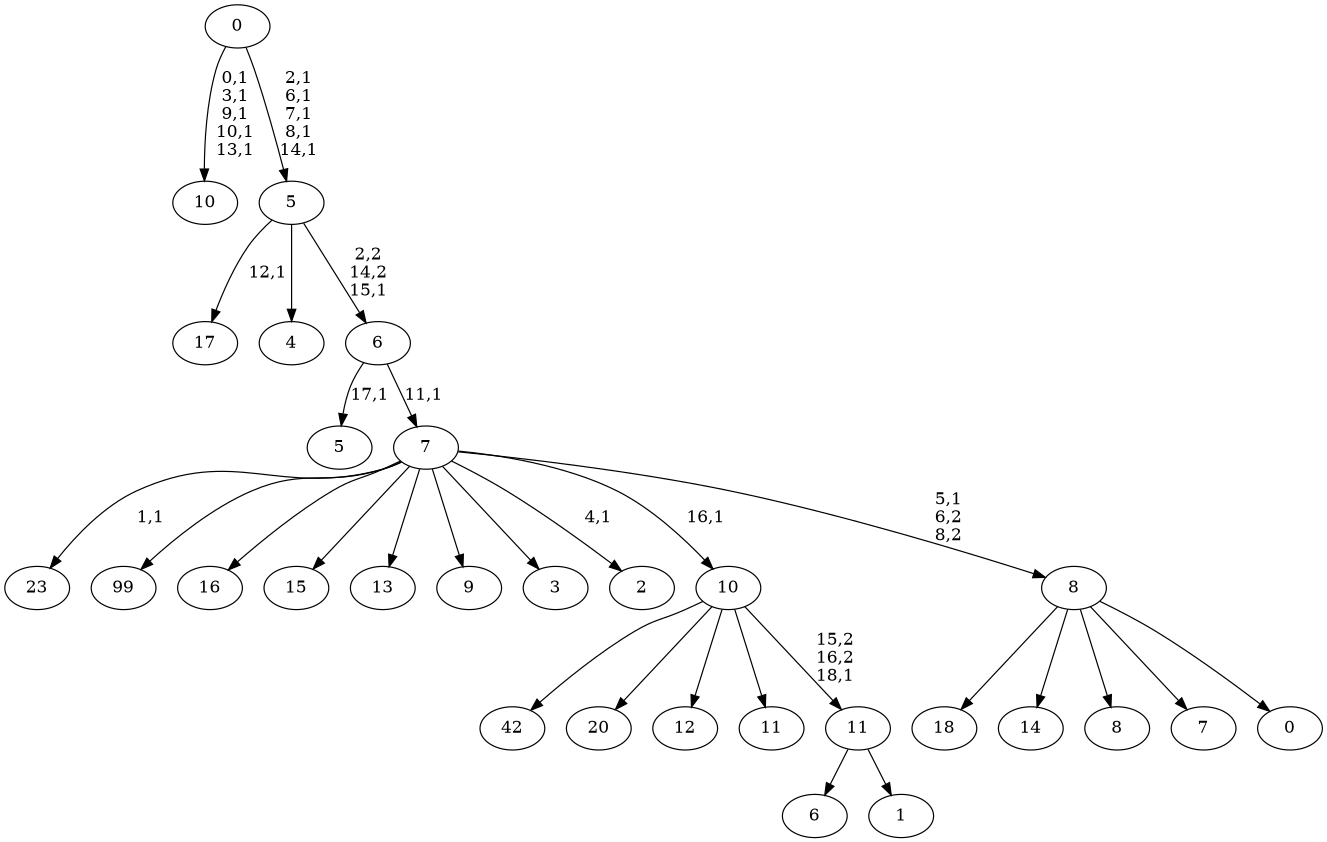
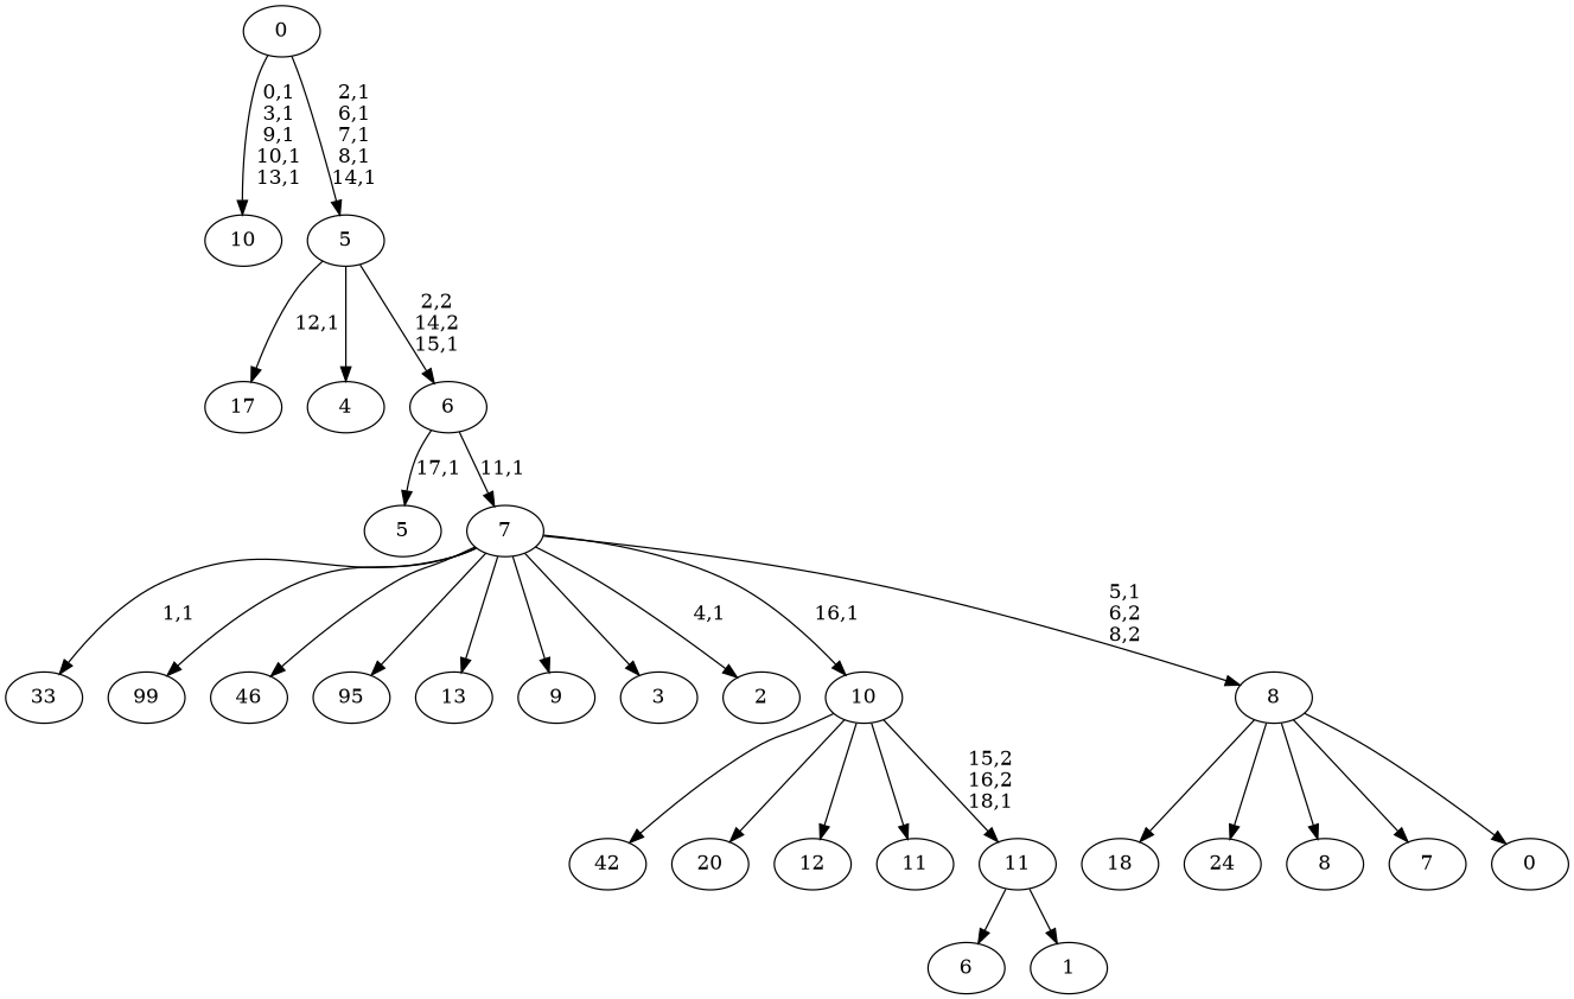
  digraph {
-   n1 [label=23]
+   n1 [label=33]
    n2 [label=42]
    n3 [label=20]
    n4 [label=99]
    n5 [label=18]
    n6 [label=17]
-   n7 [label=16]
-   n8 [label=15]
-   n9 [label=14]
+   n7 [label=46]
+   n8 [label=95]
+   n9 [label=24]
    n10 [label=13]
    n11 [label=12]
    n12 [label=11]
    n13 [label=10]
    n14 [label=9]
    n15 [label=8]
    n16 [label=7]
    n17 [label=6]
    n18 [label=5]
    n19 [label=4]
    n20 [label=3]
    n21 [label=2]
    n22 [label=1]
    11
    10
    n25 [label=0]
    8
    7
    6
    5
    0
    11 -> n17
    11 -> n22
    10 -> n2
    10 -> n3
    10 -> n11
    10 -> n12
    10 -> 11 [label="15,2\n16,2\n18,1"]
    8 -> n5
    8 -> n9
    8 -> n15
    8 -> n16
    8 -> n25
    7 -> n1 [label="1,1"]
    7 -> n4
    7 -> n7
    7 -> n8
    7 -> n10
    7 -> n14
    7 -> n20
    7 -> n21 [label="4,1"]
    7 -> 10 [label="16,1"]
    7 -> 8 [label="5,1\n6,2\n8,2"]
    6 -> n18 [label="17,1"]
    6 -> 7 [label="11,1"]
    5 -> n6 [label="12,1"]
    5 -> n19
    5 -> 6 [label="2,2\n14,2\n15,1"]
    0 -> n13 [label="0,1\n3,1\n9,1\n10,1\n13,1"]
    0 -> 5 [label="2,1\n6,1\n7,1\n8,1\n14,1"]
  }
